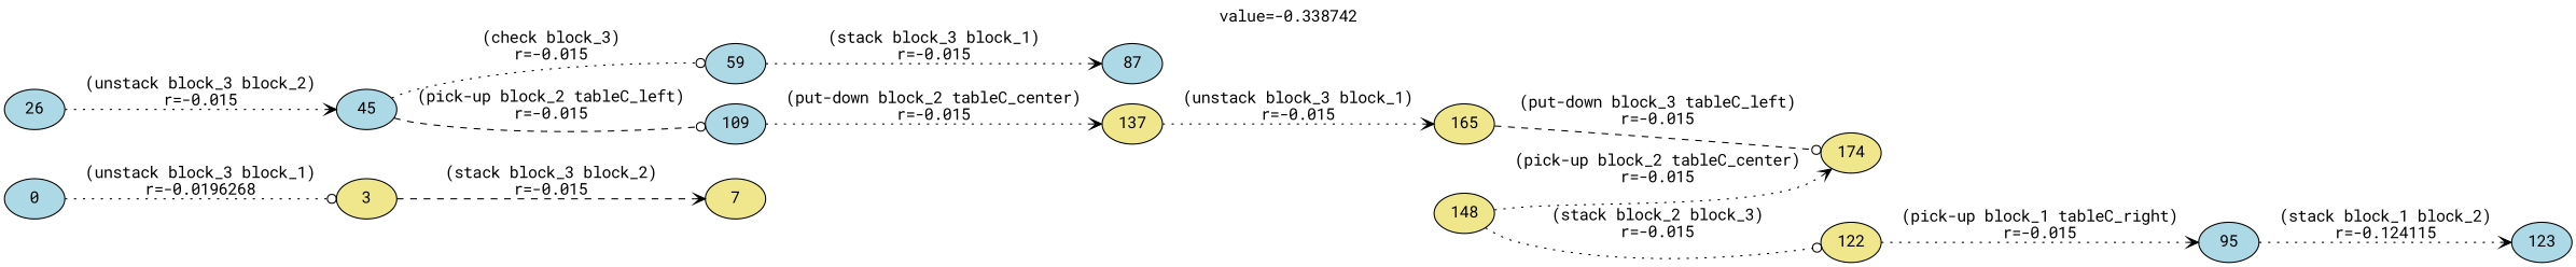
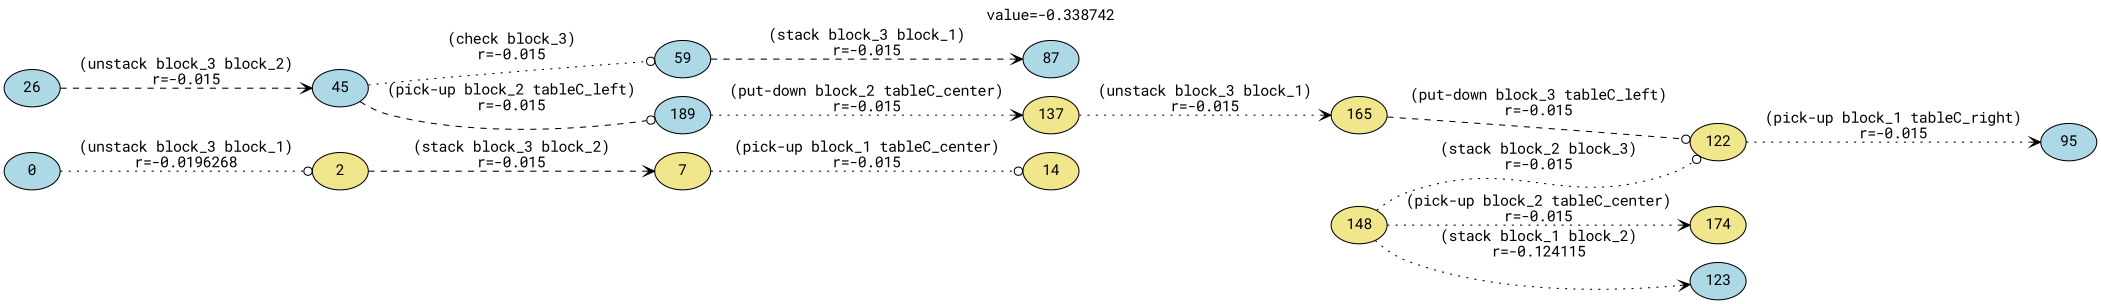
  digraph {
    fontname="Roboto Mono"
    label="value=-0.338742"
    labelloc=top
    rankdir=LR
    node [fillcolor=khaki fontname="Roboto Mono" style=filled]
    edge [arrowhead=vee fontname="Roboto Mono" style=dotted]
-   2 [label=3]
+   2
    0 [fillcolor=lightblue]
    7
+   14
    26 [fillcolor=lightblue]
    45 [fillcolor=lightblue]
    59 [fillcolor=lightblue]
-   109 [fillcolor=lightblue]
+   109 [fillcolor=lightblue label=189]
    87 [fillcolor=lightblue]
    137
    165
    174
    148
    122
    95 [fillcolor=lightblue]
    123 [fillcolor=lightblue]
    2 -> 7 [label="(stack block_3 block_2)\nr=-0.015" style=dashed]
    0 -> 2 [arrowhead=odot label="(unstack block_3 block_1)\nr=-0.0196268"]
-   26 -> 45 [label="(unstack block_3 block_2)\nr=-0.015"]
+   7 -> 14 [arrowhead=odot label="(pick-up block_1 tableC_center)\nr=-0.015"]
+   26 -> 45 [label="(unstack block_3 block_2)\nr=-0.015" style=dashed]
    45 -> 59 [arrowhead=odot label="(check block_3)\nr=-0.015"]
    45 -> 109 [arrowhead=odot label="(pick-up block_2 tableC_left)\nr=-0.015" style=dashed]
-   59 -> 87 [label="(stack block_3 block_1)\nr=-0.015"]
+   59 -> 87 [label="(stack block_3 block_1)\nr=-0.015" style=dashed]
    109 -> 137 [label="(put-down block_2 tableC_center)\nr=-0.015"]
    137 -> 165 [label="(unstack block_3 block_1)\nr=-0.015"]
-   165 -> 174 [arrowhead=odot label="(put-down block_3 tableC_left)\nr=-0.015" style=dashed]
+   165 -> 122 [arrowhead=odot label="(put-down block_3 tableC_left)\nr=-0.015" style=dashed]
    148 -> 174 [label="(pick-up block_2 tableC_center)\nr=-0.015"]
    148 -> 122 [arrowhead=odot label="(stack block_2 block_3)\nr=-0.015"]
    122 -> 95 [label="(pick-up block_1 tableC_right)\nr=-0.015"]
-   95 -> 123 [label="(stack block_1 block_2)\nr=-0.124115"]
+   148 -> 123 [label="(stack block_1 block_2)\nr=-0.124115"]
  }
